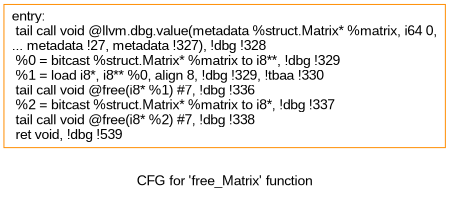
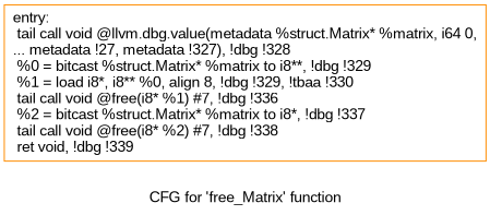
  digraph {
    label="CFG for 'free_Matrix' function"
    fontname="Liberation Sans"
-   n1 [label="{entry:\l  tail call void @llvm.dbg.value(metadata %struct.Matrix* %matrix, i64 0,\l... metadata !27, metadata !327), !dbg !328\l  %0 = bitcast %struct.Matrix* %matrix to i8**, !dbg !329\l  %1 = load i8*, i8** %0, align 8, !dbg !329, !tbaa !330\l  tail call void @free(i8* %1) #7, !dbg !336\l  %2 = bitcast %struct.Matrix* %matrix to i8*, !dbg !337\l  tail call void @free(i8* %2) #7, !dbg !338\l  ret void, !dbg !539\l}" shape=record color=darkorange fontname="Liberation Sans"]
+   n1 [label="{entry:\l  tail call void @llvm.dbg.value(metadata %struct.Matrix* %matrix, i64 0,\l... metadata !27, metadata !327), !dbg !328\l  %0 = bitcast %struct.Matrix* %matrix to i8**, !dbg !329\l  %1 = load i8*, i8** %0, align 8, !dbg !329, !tbaa !330\l  tail call void @free(i8* %1) #7, !dbg !336\l  %2 = bitcast %struct.Matrix* %matrix to i8*, !dbg !337\l  tail call void @free(i8* %2) #7, !dbg !338\l  ret void, !dbg !339\l}" shape=record color=darkorange fontname="Liberation Sans"]
  }
